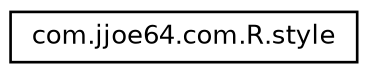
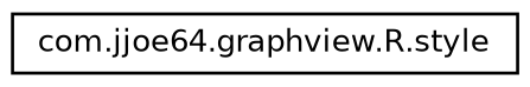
  digraph {
    rankdir=LR
-   n1 [color=black fillcolor=white fontname=Helvetica fontsize=10 height=0.2 label="com.jjoe64.com.R.style" shape=record style=filled width=0.4]
+   n1 [color=black fillcolor=white fontname=Helvetica fontsize=10 height=0.2 label="com.jjoe64.graphview.R.style" shape=record style=filled width=0.4]
  }
